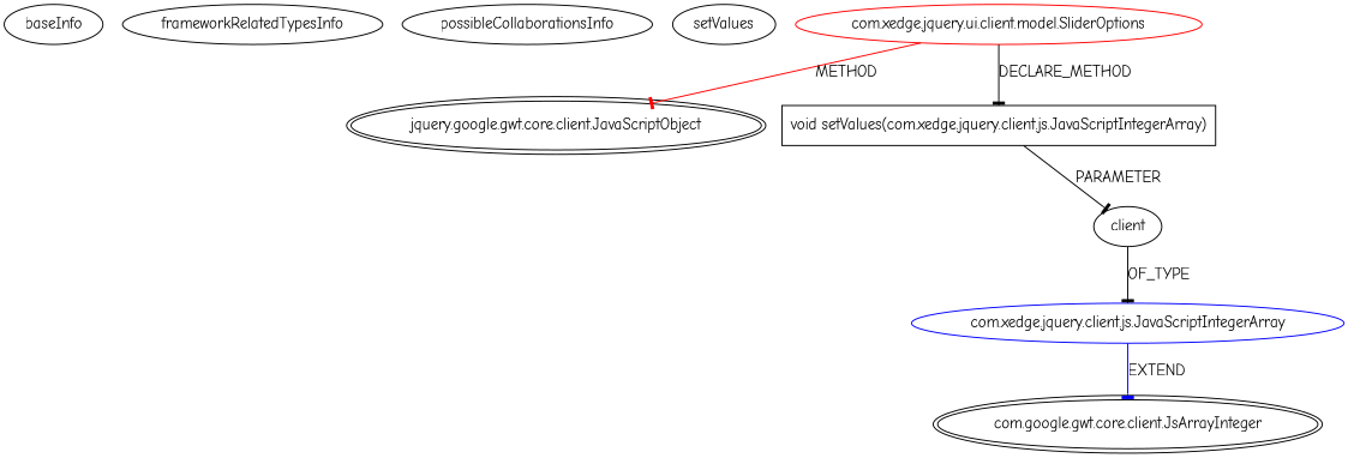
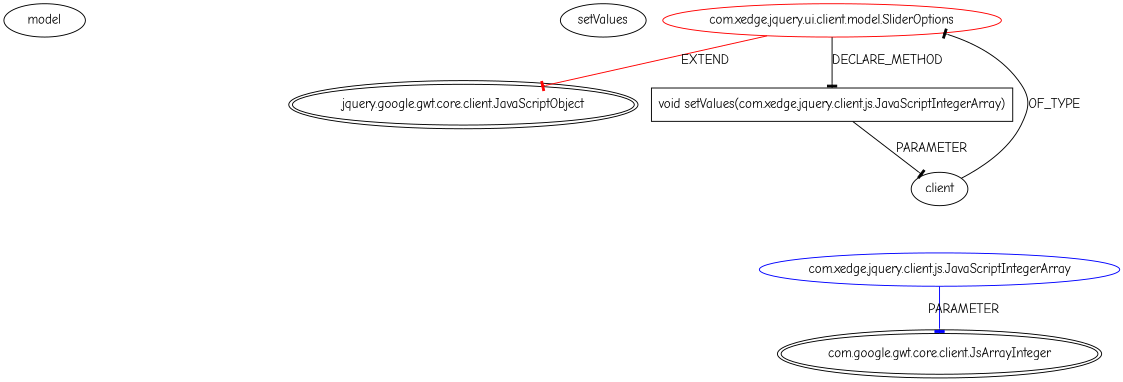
  digraph {
    fontname="Comic Neue"
    node [fontname="Comic Neue"]
    edge [arrowhead=tee fontname="Comic Neue"]
-   baseInfo [category=extension_graph graphId=982 isAnonymous=false possibleRelation=true]
-   frameworkRelatedTypesInfo [0="com.google.gwt.core.client.JavaScriptObject"]
-   possibleCollaborationsInfo [0="982~CLIENT_METHOD_DECLARATION-PARAMETER_DECLARATION-~com.google.gwt.core.client.JavaScriptObject ~com.google.gwt.core.client.JsArrayInteger ~false~false"]
+   baseInfo [category=extension_graph graphId=982 isAnonymous=false possibleRelation=true label=model]
    n4 [contextSignature=SliderOptions filePath="/brychcy-gwt-jquery/gwt-jquery-master/src/com/xedge/jquery/ui/client/model/SliderOptions.java" graphId=982 label=setValues projectName="brychcy-gwt-jquery"]
    n5 [color=red isFrameworkType=false label="com.xedge.jquery.ui.client.model.SliderOptions" vertexType=ROOT_CLIENT_CLASS_DECLARATION]
    n6 [isFrameworkType=true label="jquery.google.gwt.core.client.JavaScriptObject" peripheries=2 vertexType=FRAMEWORK_CLASS_TYPE]
    n7 [isFrameworkType=false label="void setValues(com.xedge.jquery.client.js.JavaScriptIntegerArray)" shape=box vertexType=CLIENT_METHOD_DECLARATION]
    n8 [isFrameworkType=false label=client vertexType=PARAMETER_DECLARATION]
    n9 [color=blue isFrameworkType=false label="com.xedge.jquery.client.js.JavaScriptIntegerArray" vertexType=REFERENCE_CLIENT_CLASS_DECLARATION]
    n10 [isFrameworkType=true label="com.google.gwt.core.client.JsArrayInteger" peripheries=2 vertexType=FRAMEWORK_CLASS_TYPE]
-   n5 -> n6 [color=red label=METHOD]
+   n5 -> n6 [color=red label=EXTEND]
    n5 -> n7 [label=DECLARE_METHOD]
    n7 -> n8 [label=PARAMETER]
-   n8 -> n9 [label=OF_TYPE]
-   n9 -> n10 [color=blue label=EXTEND]
+   n8 -> n5 [label=OF_TYPE]
+   n9 -> n10 [color=blue label=PARAMETER]
  }
